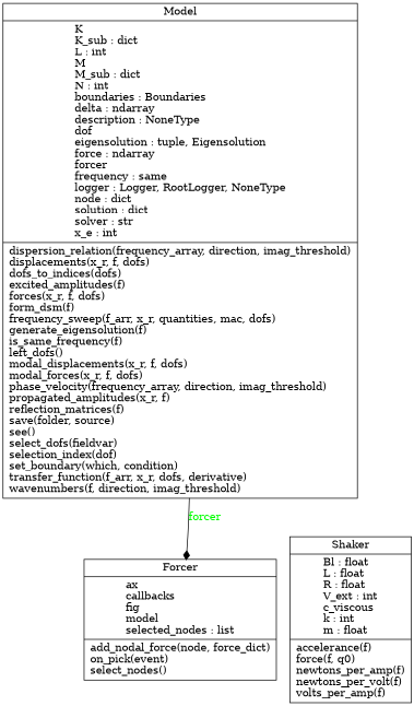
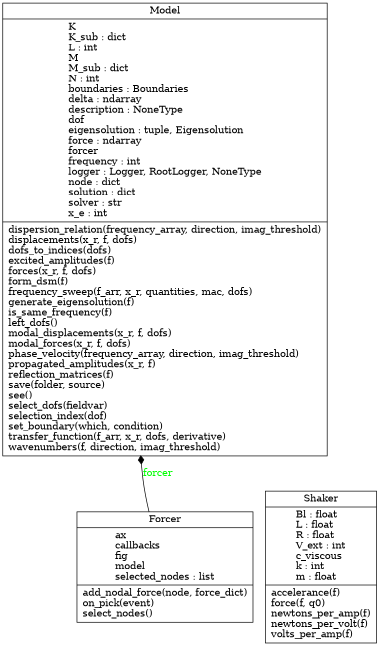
  digraph {
    rankdir=BT
    node [color=black fontcolor=black shape=record style=solid]
    n1 [label=<{Forcer|ax<br ALIGN="LEFT"/>callbacks<br ALIGN="LEFT"/>fig<br ALIGN="LEFT"/>model<br ALIGN="LEFT"/>selected_nodes : list<br ALIGN="LEFT"/>|add_nodal_force(node, force_dict)<br ALIGN="LEFT"/>on_pick(event)<br ALIGN="LEFT"/>select_nodes()<br ALIGN="LEFT"/>}>]
-   n2 [label=<{Model|K<br ALIGN="LEFT"/>K_sub : dict<br ALIGN="LEFT"/>L : int<br ALIGN="LEFT"/>M<br ALIGN="LEFT"/>M_sub : dict<br ALIGN="LEFT"/>N : int<br ALIGN="LEFT"/>boundaries : Boundaries<br ALIGN="LEFT"/>delta : ndarray<br ALIGN="LEFT"/>description : NoneType<br ALIGN="LEFT"/>dof<br ALIGN="LEFT"/>eigensolution : tuple, Eigensolution<br ALIGN="LEFT"/>force : ndarray<br ALIGN="LEFT"/>forcer<br ALIGN="LEFT"/>frequency : same<br ALIGN="LEFT"/>logger : Logger, RootLogger, NoneType<br ALIGN="LEFT"/>node : dict<br ALIGN="LEFT"/>solution : dict<br ALIGN="LEFT"/>solver : str<br ALIGN="LEFT"/>x_e : int<br ALIGN="LEFT"/>|dispersion_relation(frequency_array, direction, imag_threshold)<br ALIGN="LEFT"/>displacements(x_r, f, dofs)<br ALIGN="LEFT"/>dofs_to_indices(dofs)<br ALIGN="LEFT"/>excited_amplitudes(f)<br ALIGN="LEFT"/>forces(x_r, f, dofs)<br ALIGN="LEFT"/>form_dsm(f)<br ALIGN="LEFT"/>frequency_sweep(f_arr, x_r, quantities, mac, dofs)<br ALIGN="LEFT"/>generate_eigensolution(f)<br ALIGN="LEFT"/>is_same_frequency(f)<br ALIGN="LEFT"/>left_dofs()<br ALIGN="LEFT"/>modal_displacements(x_r, f, dofs)<br ALIGN="LEFT"/>modal_forces(x_r, f, dofs)<br ALIGN="LEFT"/>phase_velocity(frequency_array, direction, imag_threshold)<br ALIGN="LEFT"/>propagated_amplitudes(x_r, f)<br ALIGN="LEFT"/>reflection_matrices(f)<br ALIGN="LEFT"/>save(folder, source)<br ALIGN="LEFT"/>see()<br ALIGN="LEFT"/>select_dofs(fieldvar)<br ALIGN="LEFT"/>selection_index(dof)<br ALIGN="LEFT"/>set_boundary(which, condition)<br ALIGN="LEFT"/>transfer_function(f_arr, x_r, dofs, derivative)<br ALIGN="LEFT"/>wavenumbers(f, direction, imag_threshold)<br ALIGN="LEFT"/>}>]
+   n2 [label=<{Model|K<br ALIGN="LEFT"/>K_sub : dict<br ALIGN="LEFT"/>L : int<br ALIGN="LEFT"/>M<br ALIGN="LEFT"/>M_sub : dict<br ALIGN="LEFT"/>N : int<br ALIGN="LEFT"/>boundaries : Boundaries<br ALIGN="LEFT"/>delta : ndarray<br ALIGN="LEFT"/>description : NoneType<br ALIGN="LEFT"/>dof<br ALIGN="LEFT"/>eigensolution : tuple, Eigensolution<br ALIGN="LEFT"/>force : ndarray<br ALIGN="LEFT"/>forcer<br ALIGN="LEFT"/>frequency : int<br ALIGN="LEFT"/>logger : Logger, RootLogger, NoneType<br ALIGN="LEFT"/>node : dict<br ALIGN="LEFT"/>solution : dict<br ALIGN="LEFT"/>solver : str<br ALIGN="LEFT"/>x_e : int<br ALIGN="LEFT"/>|dispersion_relation(frequency_array, direction, imag_threshold)<br ALIGN="LEFT"/>displacements(x_r, f, dofs)<br ALIGN="LEFT"/>dofs_to_indices(dofs)<br ALIGN="LEFT"/>excited_amplitudes(f)<br ALIGN="LEFT"/>forces(x_r, f, dofs)<br ALIGN="LEFT"/>form_dsm(f)<br ALIGN="LEFT"/>frequency_sweep(f_arr, x_r, quantities, mac, dofs)<br ALIGN="LEFT"/>generate_eigensolution(f)<br ALIGN="LEFT"/>is_same_frequency(f)<br ALIGN="LEFT"/>left_dofs()<br ALIGN="LEFT"/>modal_displacements(x_r, f, dofs)<br ALIGN="LEFT"/>modal_forces(x_r, f, dofs)<br ALIGN="LEFT"/>phase_velocity(frequency_array, direction, imag_threshold)<br ALIGN="LEFT"/>propagated_amplitudes(x_r, f)<br ALIGN="LEFT"/>reflection_matrices(f)<br ALIGN="LEFT"/>save(folder, source)<br ALIGN="LEFT"/>see()<br ALIGN="LEFT"/>select_dofs(fieldvar)<br ALIGN="LEFT"/>selection_index(dof)<br ALIGN="LEFT"/>set_boundary(which, condition)<br ALIGN="LEFT"/>transfer_function(f_arr, x_r, dofs, derivative)<br ALIGN="LEFT"/>wavenumbers(f, direction, imag_threshold)<br ALIGN="LEFT"/>}>]
    n3 [label=<{Shaker|Bl : float<br ALIGN="LEFT"/>L : float<br ALIGN="LEFT"/>R : float<br ALIGN="LEFT"/>V_ext : int<br ALIGN="LEFT"/>c_viscous<br ALIGN="LEFT"/>k : int<br ALIGN="LEFT"/>m : float<br ALIGN="LEFT"/>|accelerance(f)<br ALIGN="LEFT"/>force(f, q0)<br ALIGN="LEFT"/>newtons_per_amp(f)<br ALIGN="LEFT"/>newtons_per_volt(f)<br ALIGN="LEFT"/>volts_per_amp(f)<br ALIGN="LEFT"/>}>]
-   n2 -> n1 [arrowhead=diamond arrowtail=none fontcolor=green label=forcer style=solid]
+   n1 -> n2 [arrowhead=diamond arrowtail=none fontcolor=green label=forcer style=solid]
  }
